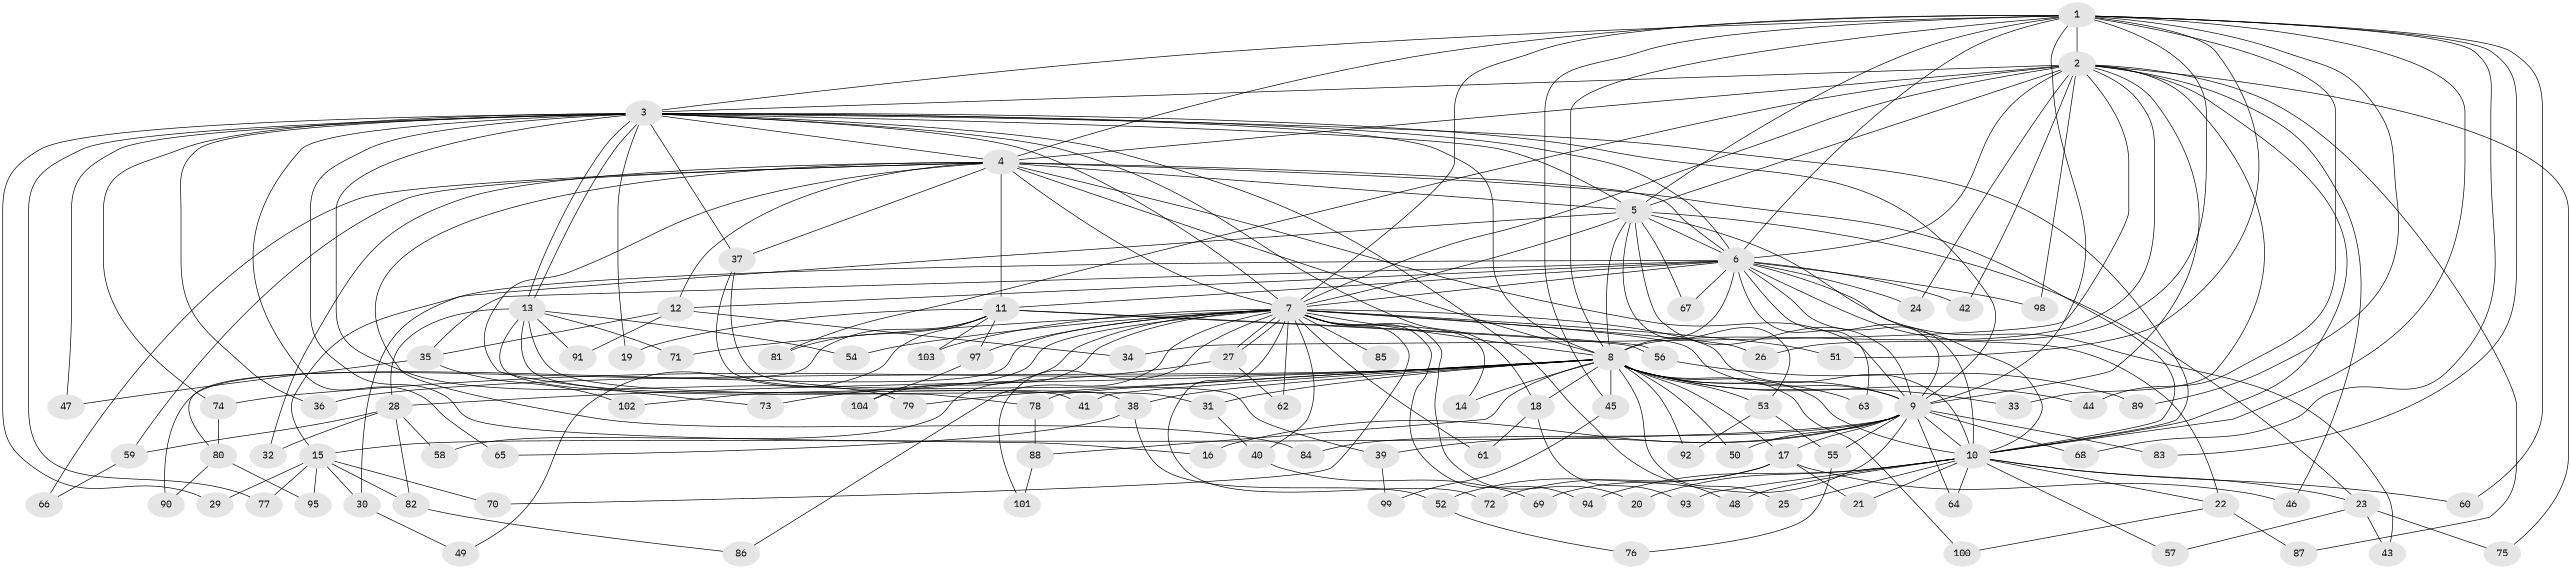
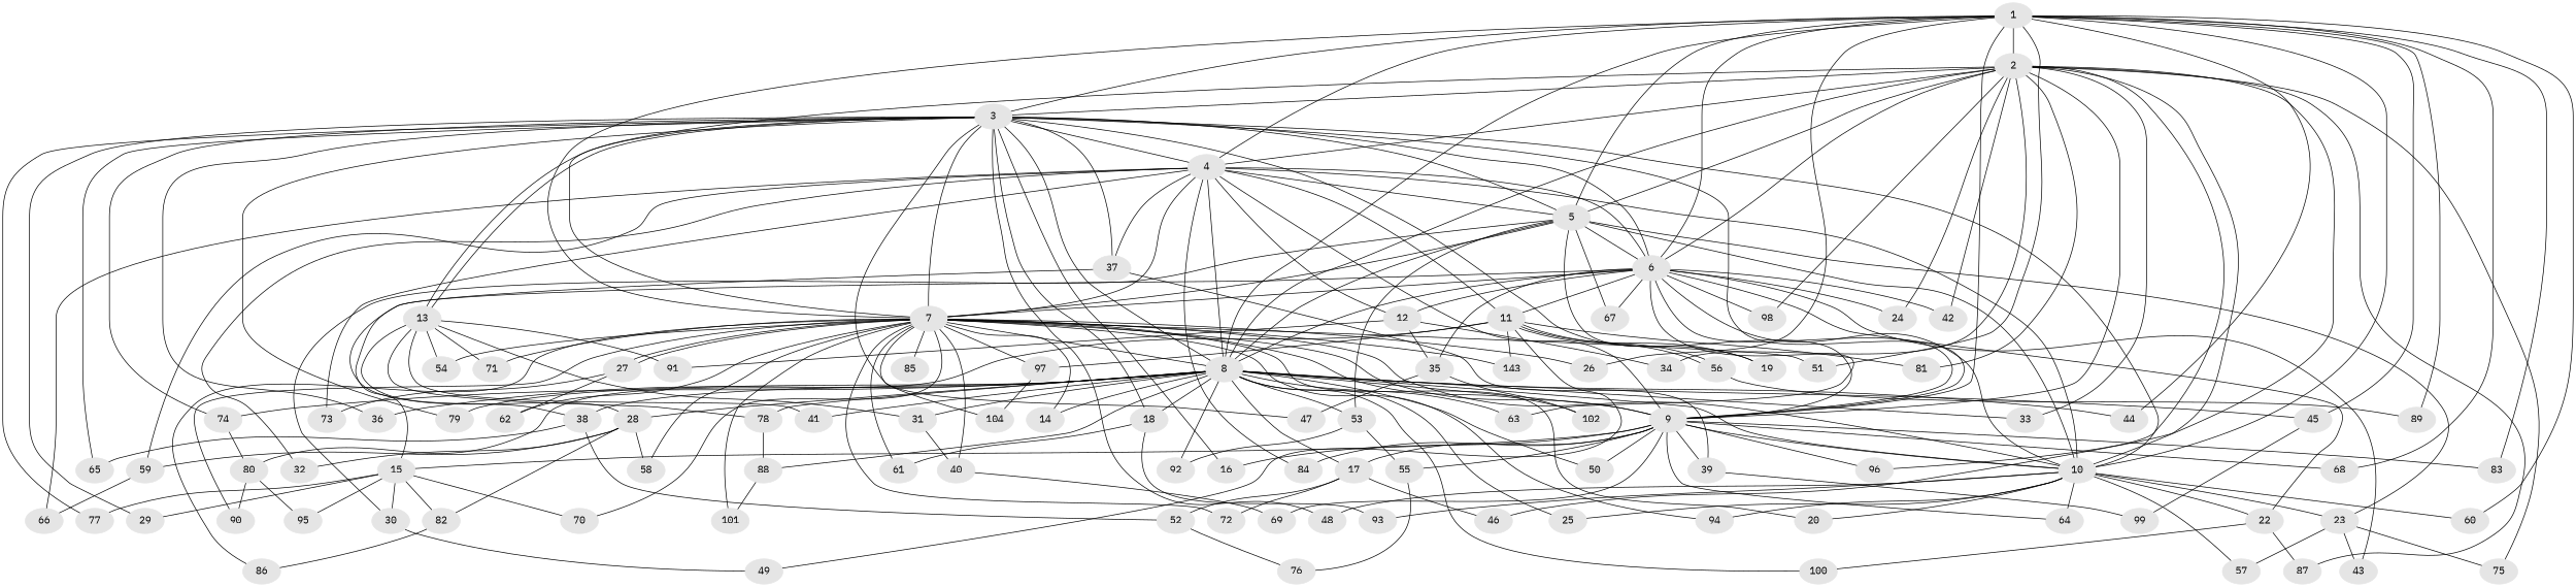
  graph {
    fontname="IBM Plex Mono"
    node [color=gray90 fontname="IBM Plex Mono" style=filled]
    edge [fontname="IBM Plex Mono"]
    1
    2
    3
    4
    5
    6
    7
    8
    9
    10
    26
    44
    45
    51
    60
    68
    83
    89
    24
    33
    34
    42
    46
    75
    81
    87
+   96
    98
    13
    16
    18
    19
    29
    36
    37
    47
    48
    65
    74
    77
    79
    11
    12
    32
    59
    66
    73
    84
    23
    30
    53
    67
    15
    22
    35
    43
    63
    14
    20
    27
    40
    54
    58
    61
    62
    70
    71
    72
    85
    86
    90
    94
    97
    101
    102
-   103
+   103 [label=143]
    104
    17
    25
    28
    31
    38
    41
    50
    78
    88
    92
    100
    39
    55
    64
    69
-   21
    57
    93
    99
    91
    80
    49
    56
    82
    95
    52
    76
    1 -- 2
    1 -- 3
    1 -- 4
    1 -- 5
    1 -- 6
    1 -- 7
    1 -- 8
    1 -- 9
    1 -- 10
    1 -- 26
    1 -- 44
    1 -- 45
    1 -- 51
    1 -- 60
    1 -- 68
    1 -- 83
    1 -- 89
    2 -- 3
    2 -- 4
    2 -- 5
    2 -- 6
    2 -- 7
    2 -- 8
    2 -- 9
    2 -- 10
    2 -- 24
    2 -- 33
    2 -- 34
    2 -- 42
    2 -- 46
    2 -- 75
    2 -- 81
    2 -- 87
+   2 -- 96
    2 -- 98
    3 -- 4
    3 -- 5
    3 -- 6
    3 -- 7
    3 -- 8
    3 -- 9
    3 -- 10
    3 -- 13
    3 -- 13
    3 -- 16
    3 -- 18
    3 -- 19
    3 -- 29
    3 -- 36
    3 -- 37
    3 -- 47
    3 -- 48
    3 -- 65
    3 -- 74
    3 -- 77
    3 -- 79
    4 -- 5
    4 -- 6
    4 -- 7
    4 -- 8
    4 -- 9
    4 -- 10
    4 -- 37
    4 -- 11
    4 -- 12
    4 -- 32
    4 -- 59
    4 -- 66
    4 -- 73
    4 -- 84
    5 -- 6
    5 -- 7
    5 -- 8
    5 -- 9
    5 -- 10
    5 -- 23
    5 -- 30
    5 -- 53
    5 -- 67
    6 -- 7
    6 -- 8
    6 -- 9
    6 -- 10
    6 -- 24
    6 -- 42
    6 -- 98
    6 -- 11
    6 -- 12
    6 -- 67
    6 -- 15
    6 -- 22
    6 -- 35
    6 -- 43
    6 -- 63
    7 -- 8
    7 -- 9
    7 -- 10
    7 -- 26
    7 -- 51
    7 -- 14
    7 -- 20
    7 -- 27
    7 -- 27
    7 -- 40
    7 -- 54
    7 -- 58
    7 -- 61
    7 -- 62
    7 -- 70
    7 -- 71
    7 -- 72
    7 -- 85
    7 -- 86
    7 -- 90
    7 -- 94
    7 -- 97
    7 -- 101
    7 -- 102
    7 -- 103
    7 -- 104
    8 -- 9
    8 -- 10
    8 -- 44
    8 -- 45
    8 -- 33
    8 -- 18
    8 -- 36
    8 -- 74
    8 -- 79
    8 -- 53
    8 -- 63
    8 -- 14
    8 -- 17
    8 -- 25
    8 -- 28
    8 -- 31
    8 -- 38
    8 -- 41
    8 -- 50
    8 -- 78
    8 -- 88
    8 -- 92
    8 -- 100
    9 -- 10
    9 -- 68
    9 -- 83
+   9 -- 96
    9 -- 16
    9 -- 84
    9 -- 15
    9 -- 17
    9 -- 50
    9 -- 39
    9 -- 55
    9 -- 64
    9 -- 69
    10 -- 60
    10 -- 48
    10 -- 23
    10 -- 22
    10 -- 20
    10 -- 94
    10 -- 25
    10 -- 64
-   10 -- 21
    10 -- 57
    10 -- 93
    45 -- 99
    13 -- 54
    13 -- 71
    13 -- 28
    13 -- 31
    13 -- 41
    13 -- 78
    13 -- 91
    18 -- 61
    18 -- 93
    37 -- 38
    37 -- 39
    74 -- 80
    11 -- 81
    11 -- 19
    11 -- 97
    11 -- 103
    11 -- 80
    11 -- 49
    11 -- 56
    11 -- 56
    12 -- 34
    12 -- 35
    12 -- 91
    59 -- 66
    23 -- 75
    23 -- 43
    23 -- 57
    30 -- 49
    53 -- 92
    53 -- 55
    15 -- 29
    15 -- 77
    15 -- 30
    15 -- 70
    15 -- 82
    15 -- 95
    22 -- 87
    22 -- 100
    35 -- 47
    35 -- 102
    27 -- 73
    27 -- 62
    40 -- 69
    97 -- 104
    17 -- 46
    17 -- 72
-   17 -- 21
    17 -- 52
    28 -- 32
    28 -- 59
    28 -- 58
    28 -- 82
    31 -- 40
    38 -- 65
    38 -- 52
    78 -- 88
    88 -- 101
    39 -- 99
    55 -- 76
    80 -- 90
    80 -- 95
    56 -- 89
    82 -- 86
    52 -- 76
  }
